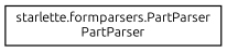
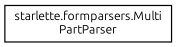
  digraph {
    rankdir=TB
    fontname=Ubuntu
-   n1 [color=black fillcolor=white fontname=Ubuntu fontsize=10 height=0.2 label="starlette.formparsers.PartParser\lPartParser" shape=record style=filled width=0.4]
+   n1 [color=black fillcolor=white fontname=Ubuntu fontsize=10 height=0.2 label="starlette.formparsers.Multi\lPartParser" shape=record style=filled width=0.4]
  }
